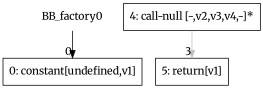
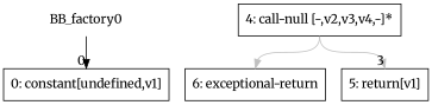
  digraph {
    fontname=Merriweather
    rankdir=TD
    node [fontname=Merriweather shape=record]
    edge [fontname=Merriweather headport=n tailport=s color=gray]
    n1 [label=BB_factory0 shape=none]
    n2 [label="{0: constant[undefined,v1]}"]
    n3 [label="{4: call-null [-,v2,v3,v4,-]*}"]
+   n4 [label="{6: exceptional-return}"]
    n5 [label="{5: return[v1]}"]
    n1 -> n2 [headlabel="    0" color=""]
+   n3 -> n4
    n3 -> n5 [headlabel="      3"]
  }
